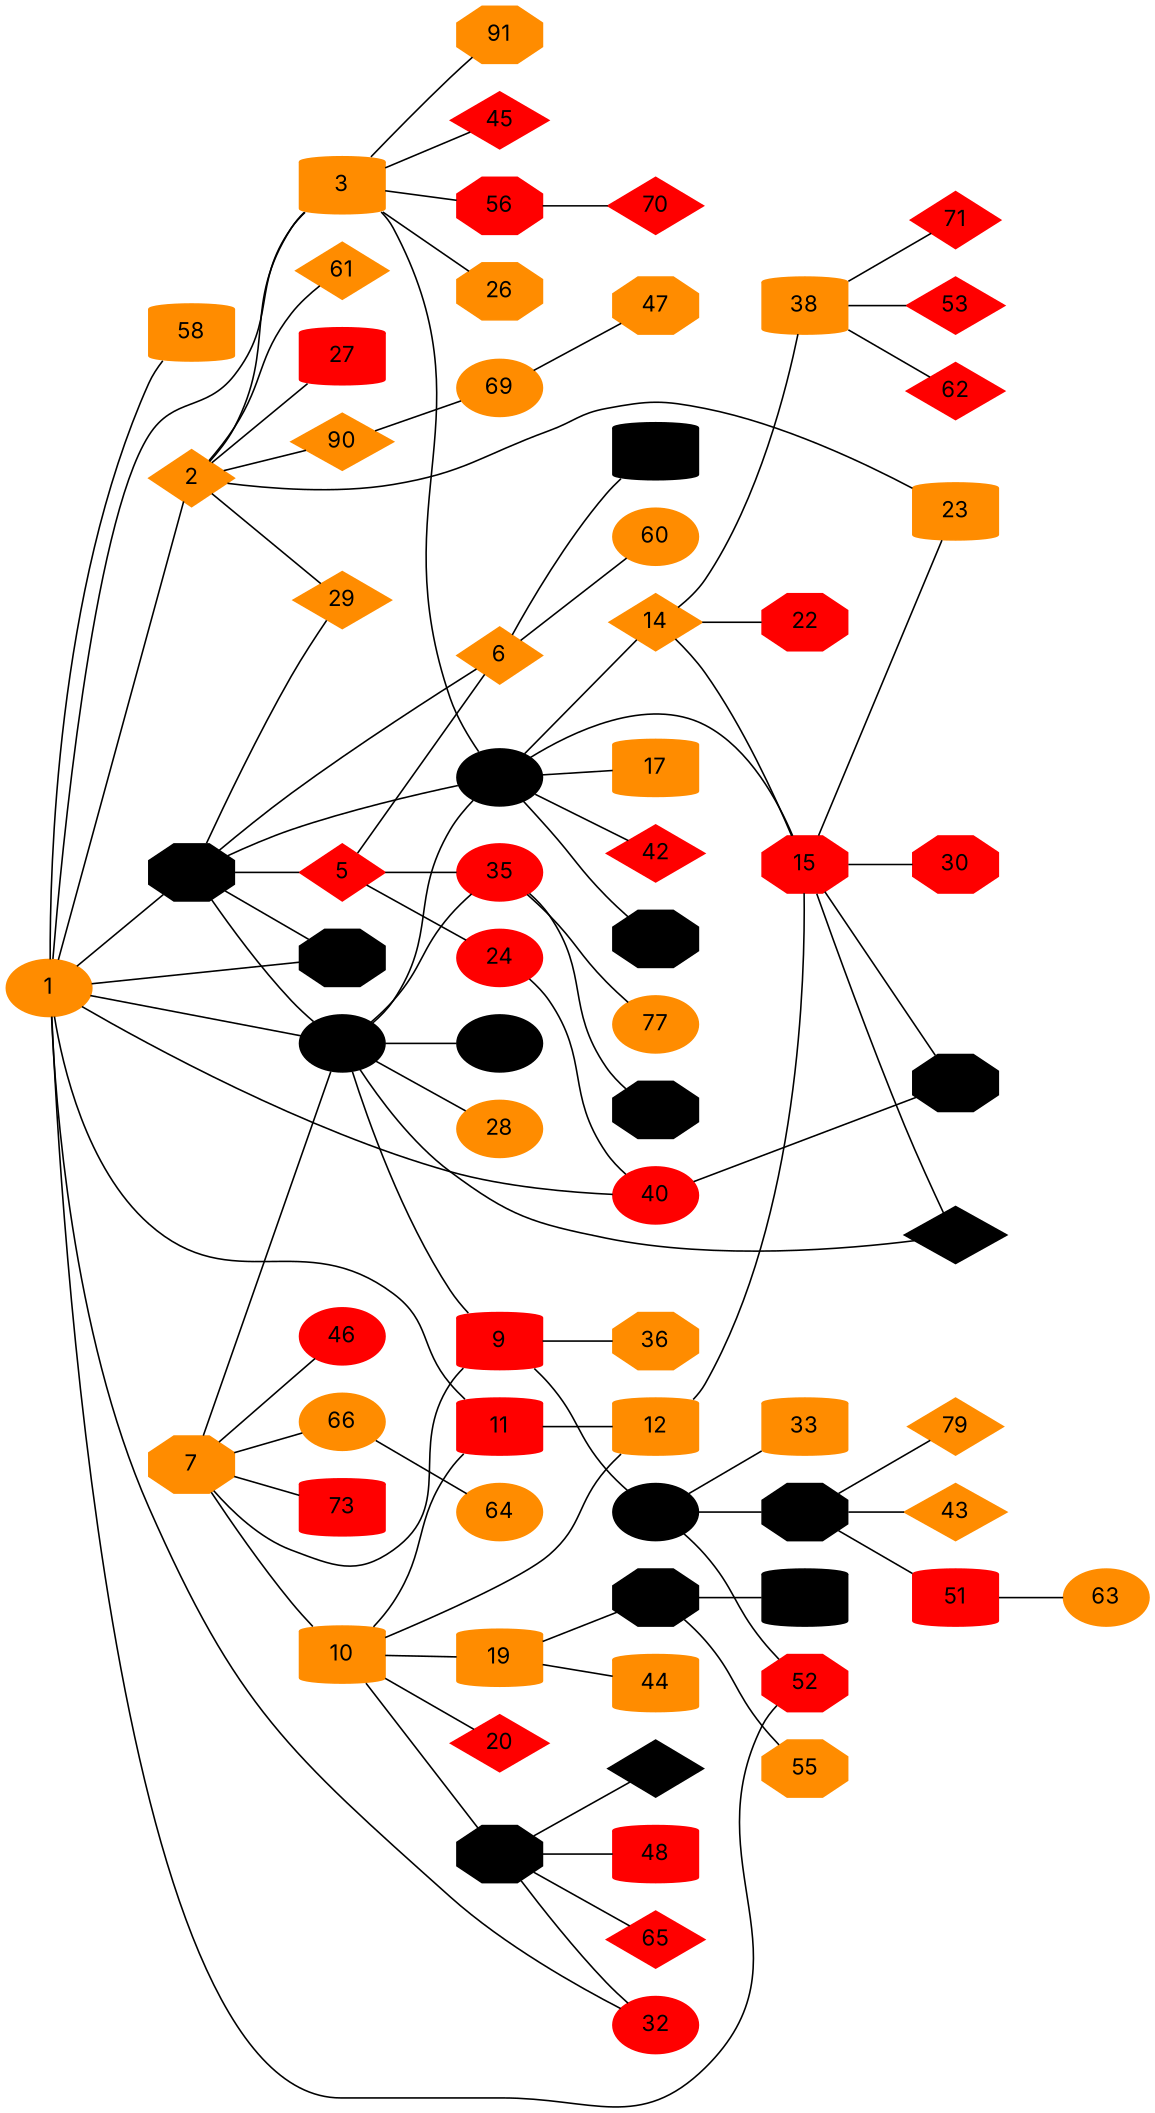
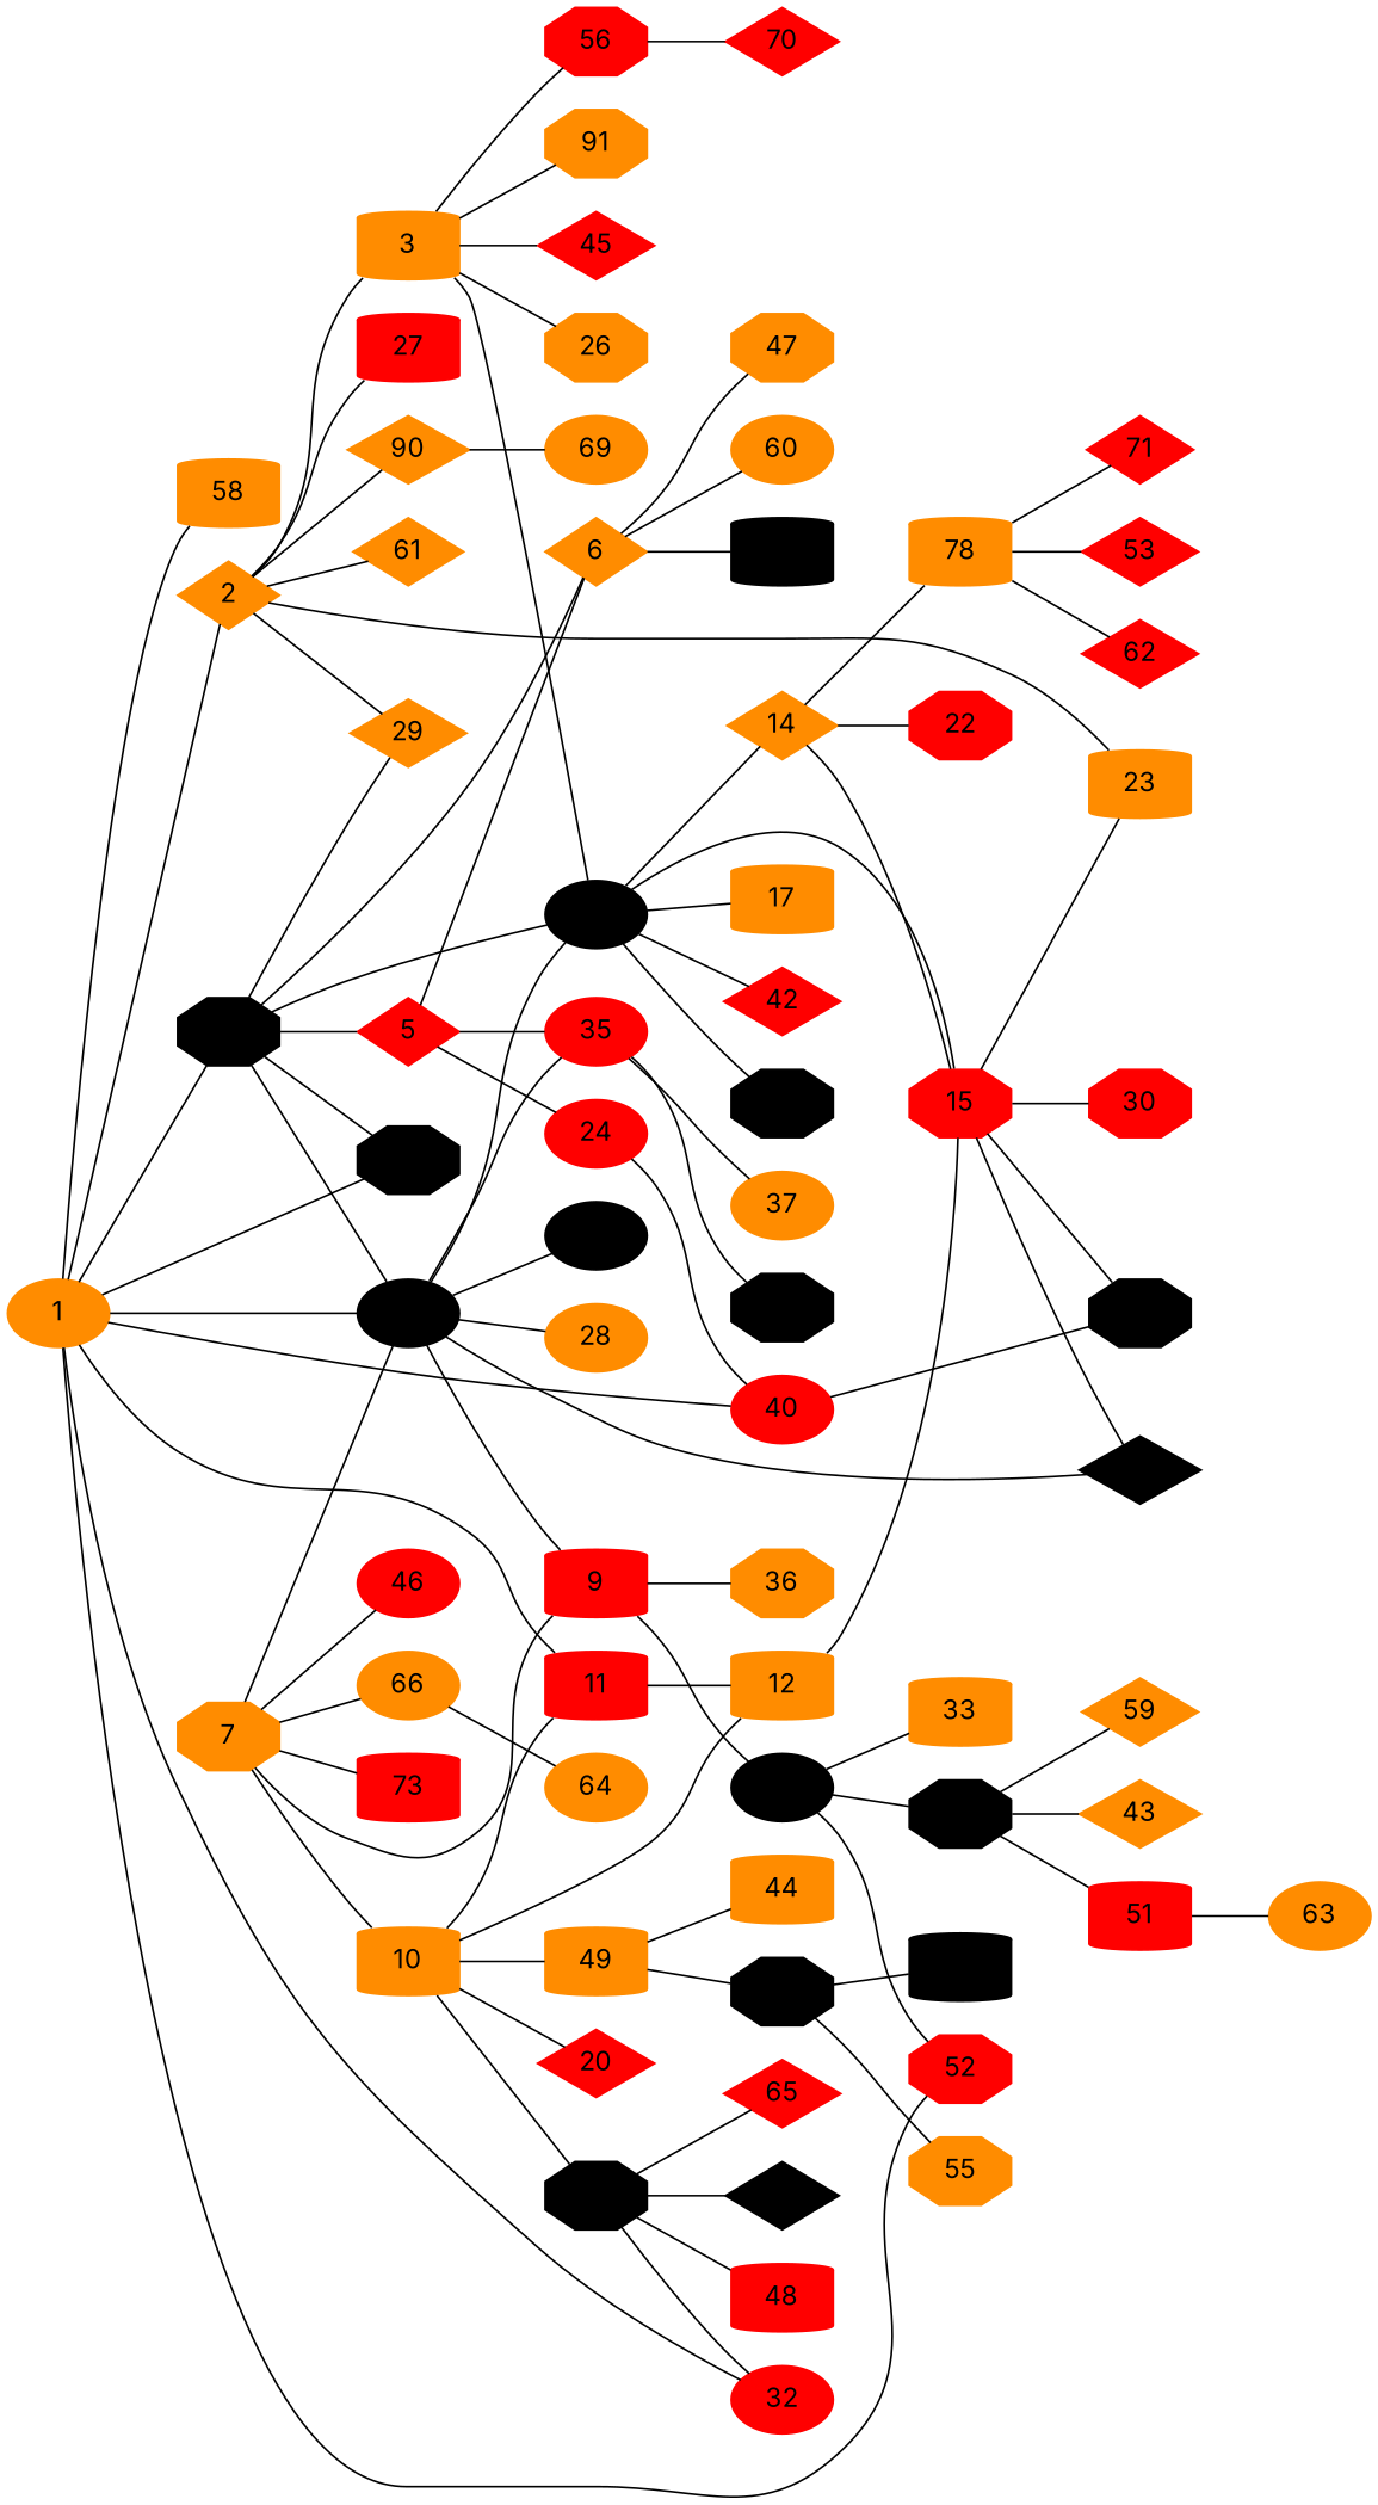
  graph {
    fontname=Inter
    rankdir=LR
    node [color=darkorange fontname=Inter shape=diamond style=filled]
    edge [fontname=Inter]
    1 [shape=ellipse]
    2
    3 [shape=cylinder]
    4 [color=black shape=octagon]
    8 [color=black shape=ellipse]
    11 [color=red shape=cylinder]
    32 [color=red shape=ellipse]
    40 [color=red shape=ellipse]
    52 [color=red shape=octagon]
    54 [color=black shape=octagon]
    58 [shape=cylinder]
    23 [shape=cylinder]
    27 [color=red shape=cylinder]
    29
    n15 [label=90]
    61
    13 [color=black shape=ellipse]
    26 [shape=octagon]
    n19 [label=91 shape=octagon]
    45 [color=red]
    56 [color=red shape=octagon]
    5 [color=red]
    6
    35 [color=red shape=ellipse]
    9 [color=red shape=cylinder]
    16 [color=black shape=ellipse]
    28 [shape=ellipse]
    68 [color=black]
    12 [shape=cylinder]
    67 [color=black shape=octagon]
    69 [shape=ellipse]
    15 [color=red shape=octagon]
    14
    17 [shape=cylinder]
    42 [color=red]
    74 [color=black shape=octagon]
    70 [color=red]
    24 [color=red shape=ellipse]
    34 [color=black shape=cylinder]
    47 [shape=octagon]
    60 [shape=ellipse]
-   37 [shape=ellipse label=77]
+   37 [shape=ellipse]
    39 [color=black shape=octagon]
    10 [shape=cylinder]
-   19 [shape=cylinder]
+   19 [shape=cylinder label=49]
    20 [color=red]
    25 [color=black shape=octagon]
    7 [shape=octagon]
    46 [color=red shape=ellipse]
    66 [shape=ellipse]
    73 [color=red shape=cylinder]
    18 [color=black shape=ellipse]
    36 [shape=octagon]
    64 [shape=ellipse]
    33 [shape=cylinder]
    41 [color=black shape=octagon]
    21 [color=black shape=octagon]
    44 [shape=cylinder]
    48 [color=red shape=cylinder]
    65 [color=red]
    72 [color=black]
    30 [color=red shape=octagon]
    22 [color=red shape=octagon]
-   38 [shape=cylinder]
+   38 [shape=cylinder label=78]
    53 [color=red]
    62 [color=red]
    71 [color=red]
    43
    51 [color=red shape=cylinder]
-   59 [label=79]
+   59
    55 [shape=octagon]
    57 [color=black shape=cylinder]
    63 [shape=ellipse]
    1 -- 2
-   1 -- 3
    1 -- 4
    1 -- 8
    1 -- 11
    1 -- 32
    1 -- 40
    1 -- 52
    1 -- 54
    1 -- 58
    2 -- 3
    2 -- 23
    2 -- 27
    2 -- 29
    2 -- n15
    2 -- 61
    3 -- 13
    3 -- 26
    3 -- n19
    3 -- 45
    3 -- 56
    4 -- 8
    4 -- 54
    4 -- 29
    4 -- 13
    4 -- 5
    4 -- 6
    8 -- 13
    8 -- 35
    8 -- 9
    8 -- 16
    8 -- 28
    8 -- 68
    11 -- 12
    40 -- 67
    n15 -- 69
    13 -- 15
    13 -- 14
    13 -- 17
    13 -- 42
    13 -- 74
    56 -- 70
    5 -- 6
    5 -- 35
    5 -- 24
    6 -- 34
-   69 -- 47
+   6 -- 47
    6 -- 60
    35 -- 37
    35 -- 39
    9 -- 18
    9 -- 36
    12 -- 15
    15 -- 23
    15 -- 68
    15 -- 67
    15 -- 30
    14 -- 15
    14 -- 22
    14 -- 38
    24 -- 40
    10 -- 11
    10 -- 12
    10 -- 19
    10 -- 20
    10 -- 25
    19 -- 21
    19 -- 44
    25 -- 32
    25 -- 48
    25 -- 65
    25 -- 72
    7 -- 8
    7 -- 9
    7 -- 10
    7 -- 46
    7 -- 66
    7 -- 73
    66 -- 64
    18 -- 52
    18 -- 33
    18 -- 41
    41 -- 43
    41 -- 51
    41 -- 59
    21 -- 55
    21 -- 57
    38 -- 53
    38 -- 62
    38 -- 71
    51 -- 63
  }
